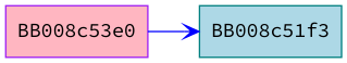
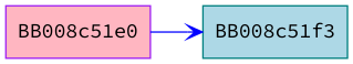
  digraph {
    splines=ortho
    rankdir=LR
    fontname="Source Code Pro"
    node [shape=box style=filled fontname="Source Code Pro"]
-   BB008c51e0 [fillcolor=lightpink color=purple label=BB008c53e0]
+   BB008c51e0 [fillcolor=lightpink color=purple]
    BB008c51f3 [fillcolor=lightblue color=teal]
    BB008c51e0 -> BB008c51f3 [color=blue arrowhead=vee fontname="Source Code Pro"]
  }
